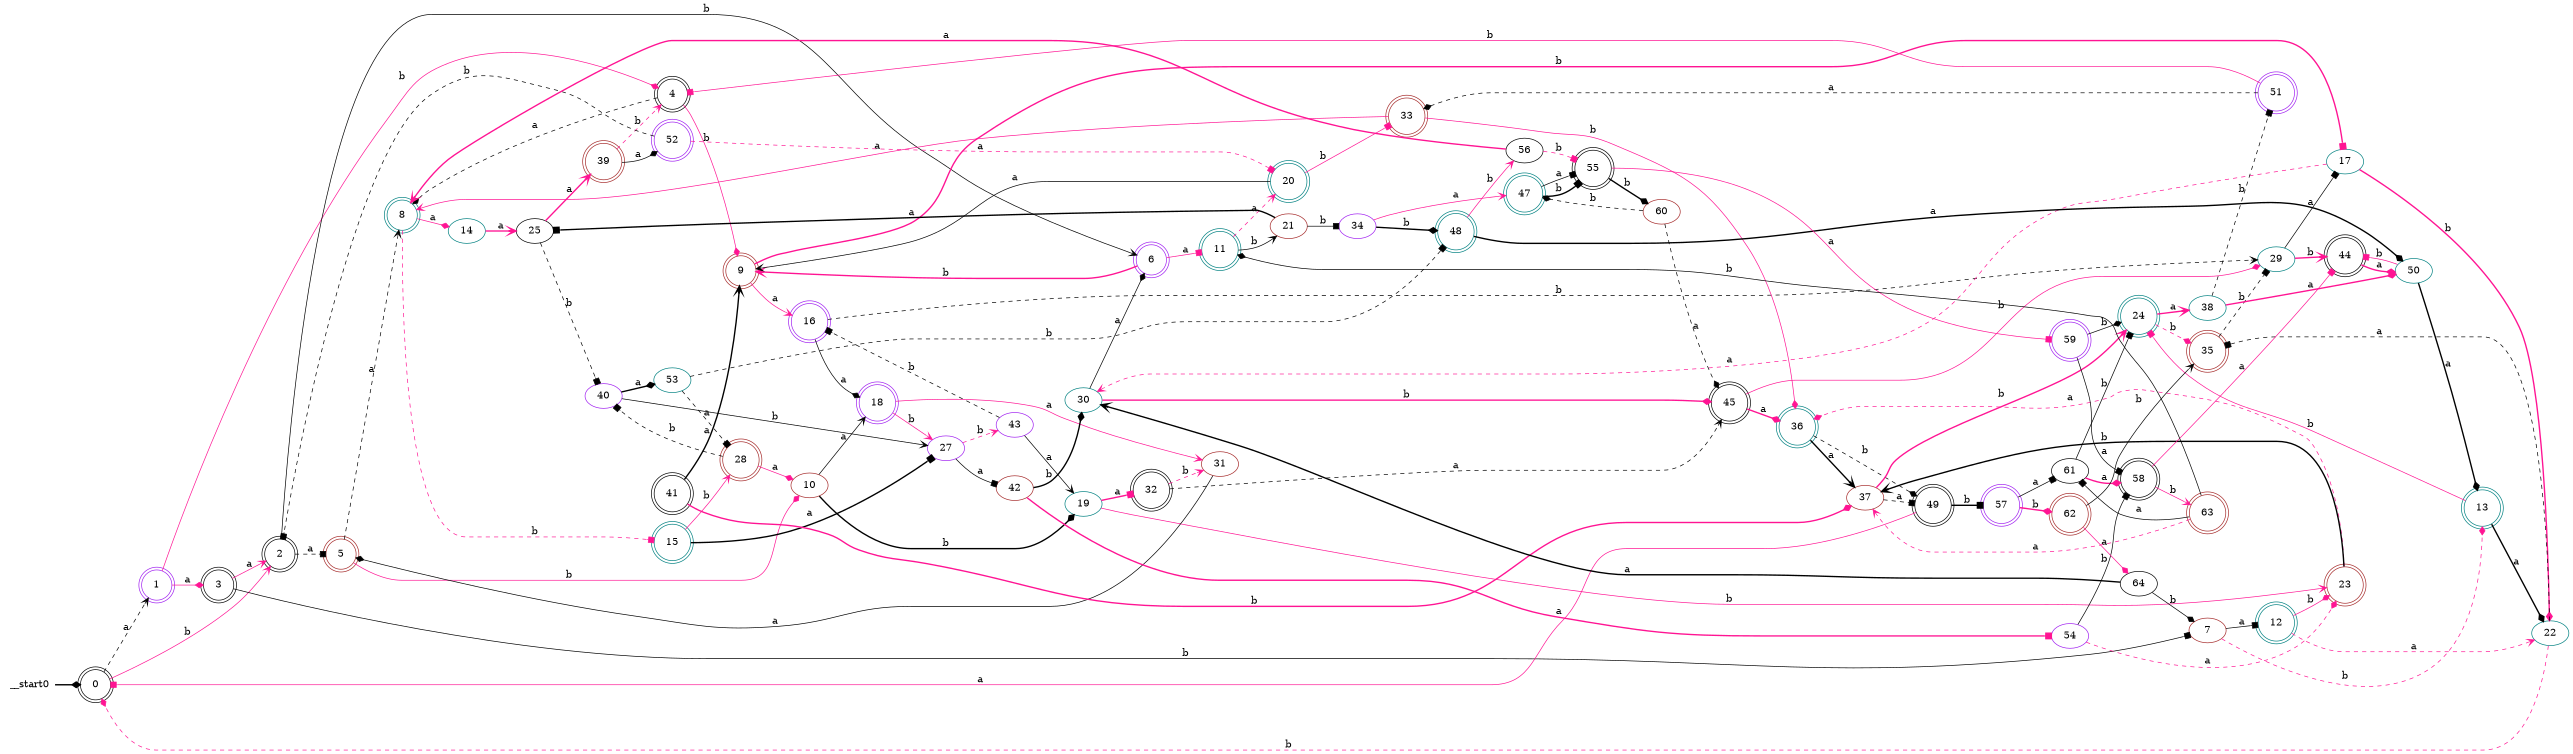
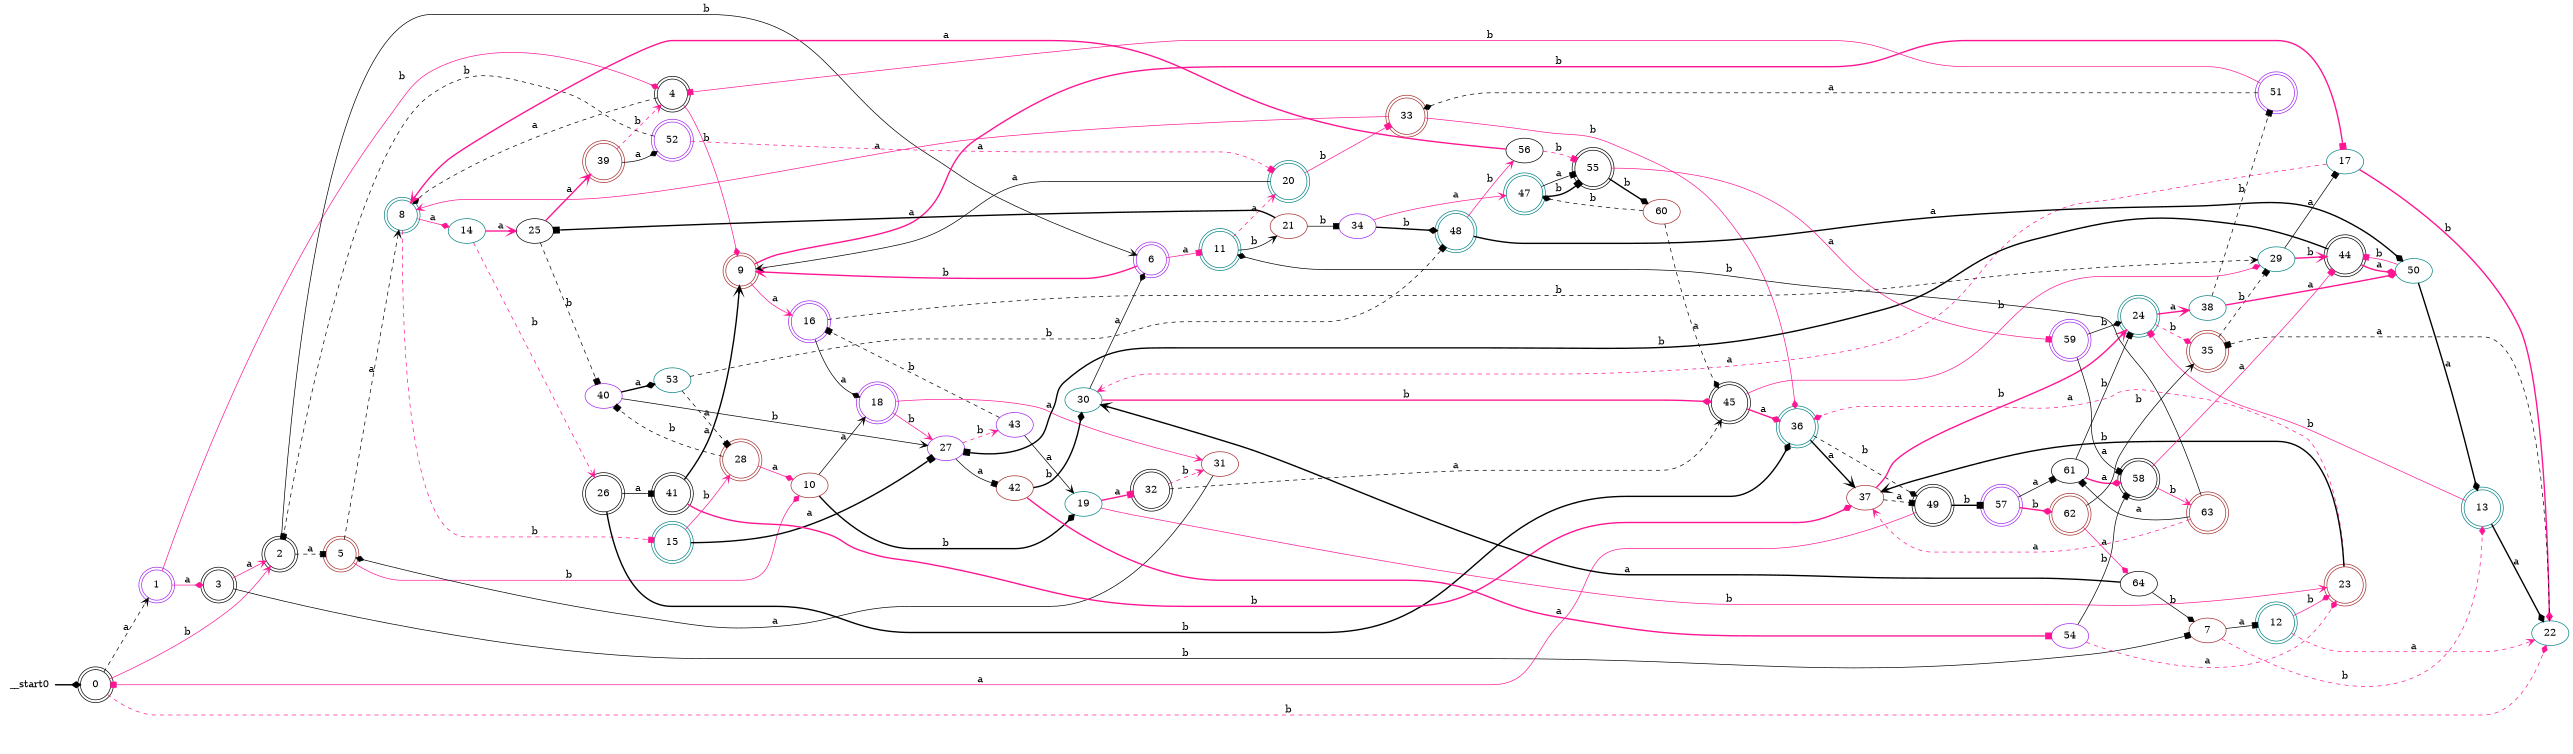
  digraph {
    rankdir=LR
    node [color=teal shape=doublecircle]
    edge [arrowhead=diamond color=black style=solid]
    __start0 [color=black shape=none]
    0 [color=black]
    1 [color=purple]
    2 [color=black]
    3 [color=black]
    4 [color=black]
    5 [color=brown]
    6 [color=purple]
    7 [color=brown shape=""]
    8
    9 [color=brown]
    10 [color=brown shape=""]
    11
    12
    13
    14 [shape=""]
    15
    16 [color=purple]
    17 [shape=""]
    18 [color=purple]
    19 [shape=""]
    20
    21 [color=brown shape=""]
    22 [shape=""]
    23 [color=brown]
    24
    25 [color=black shape=""]
+   26 [color=black]
    27 [color=purple shape=""]
    28 [color=brown]
    29 [shape=""]
    30 [shape=""]
    31 [color=brown shape=""]
    32 [color=black]
    33 [color=brown]
    34 [color=purple shape=""]
    35 [color=brown]
    36
    37 [color=brown shape=""]
    38 [shape=""]
    39 [color=brown]
    40 [color=purple shape=""]
    41 [color=black]
    42 [color=brown shape=""]
    43 [color=purple shape=""]
    44 [color=black]
    45 [color=black]
    47
    48
    49 [color=black]
    50 [shape=""]
    51 [color=purple]
    52 [color=purple]
    53 [shape=""]
    54 [color=purple shape=""]
    55 [color=black]
    56 [color=black shape=""]
    57 [color=purple]
    58 [color=black]
    59 [color=purple]
    60 [color=brown shape=""]
    61 [color=black shape=""]
    62 [color=brown]
    63 [color=brown]
    64 [color=black shape=""]
    __start0 -> 0 [style=bold]
    0 -> 1 [arrowhead=vee label=a style=dashed]
    0 -> 2 [arrowhead=vee color=deeppink label=b]
    1 -> 3 [color=deeppink label=a]
    1 -> 4 [color=deeppink label=b]
    2 -> 5 [arrowhead=box label=a style=dashed]
    2 -> 6 [arrowhead=vee label=b]
    3 -> 2 [arrowhead=vee color=deeppink label=a]
    3 -> 7 [arrowhead=box label=b]
    4 -> 8 [label=a style=dashed]
    4 -> 9 [color=deeppink label=b]
    5 -> 8 [arrowhead=vee label=a style=dashed]
    5 -> 10 [color=deeppink label=b]
    6 -> 9 [arrowhead=vee color=deeppink label=b style=bold]
    6 -> 11 [arrowhead=box color=deeppink label=a]
    7 -> 12 [arrowhead=box label=a]
    7 -> 13 [color=deeppink label=b style=dashed]
    8 -> 14 [color=deeppink label=a]
    8 -> 15 [arrowhead=box color=deeppink label=b style=dashed]
    9 -> 16 [arrowhead=vee color=deeppink label=a]
    9 -> 17 [arrowhead=box color=deeppink label=b style=bold]
    10 -> 18 [arrowhead=vee label=a]
    10 -> 19 [label=b style=bold]
    11 -> 20 [arrowhead=vee color=deeppink label=a style=dashed]
    11 -> 21 [arrowhead=vee label=b]
    12 -> 22 [arrowhead=vee color=deeppink label=a style=dashed]
    12 -> 23 [color=deeppink label=b]
    13 -> 22 [label=a style=bold]
    13 -> 24 [arrowhead=box color=deeppink label=b]
    14 -> 25 [arrowhead=vee color=deeppink label=a style=bold]
+   14 -> 26 [arrowhead=vee color=deeppink label=b style=dashed]
    15 -> 27 [arrowhead=box label=a style=bold]
    15 -> 28 [arrowhead=vee color=deeppink label=b]
    16 -> 18 [label=a]
    16 -> 29 [arrowhead=vee label=b style=dashed]
    17 -> 22 [color=deeppink label=b style=bold]
    17 -> 30 [arrowhead=vee color=deeppink label=a style=dashed]
    18 -> 27 [arrowhead=vee color=deeppink label=b]
    18 -> 31 [arrowhead=vee color=deeppink label=a]
    19 -> 23 [arrowhead=vee color=deeppink label=b]
    19 -> 32 [arrowhead=box color=deeppink label=a style=bold]
    20 -> 9 [arrowhead=vee label=a]
    20 -> 33 [arrowhead=box color=deeppink label=b]
    21 -> 25 [arrowhead=box label=a style=bold]
    21 -> 34 [arrowhead=box label=b]
-   22 -> 0 [color=deeppink label=b style=dashed]
+   0 -> 22 [color=deeppink label=b style=dashed]
    22 -> 35 [arrowhead=box label=a style=dashed]
    23 -> 36 [color=deeppink label=a style=dashed]
    23 -> 37 [arrowhead=vee label=b style=bold]
    24 -> 35 [color=deeppink label=b style=dashed]
    24 -> 38 [arrowhead=vee color=deeppink label=a style=bold]
    25 -> 39 [arrowhead=vee color=deeppink label=a style=bold]
    25 -> 40 [arrowhead=box label=b style=dashed]
+   26 -> 36 [label=b style=bold]
+   26 -> 41 [arrowhead=box label=a]
    27 -> 42 [arrowhead=box label=a]
    27 -> 43 [arrowhead=vee color=deeppink label=b style=dashed]
    28 -> 10 [color=deeppink label=a]
    28 -> 40 [arrowhead=box label=b style=dashed]
    29 -> 17 [arrowhead=box label=a]
    29 -> 44 [arrowhead=vee color=deeppink label=b style=bold]
    30 -> 6 [label=a]
    30 -> 45 [color=deeppink label=b style=bold]
    31 -> 5 [label=a]
    32 -> 31 [arrowhead=vee color=deeppink label=b style=dashed]
    32 -> 45 [arrowhead=vee label=a style=dashed]
    33 -> 8 [arrowhead=vee color=deeppink label=a]
    33 -> 36 [color=deeppink label=b]
    34 -> 47 [arrowhead=vee color=deeppink label=a]
    34 -> 48 [label=b style=bold]
    35 -> 29 [arrowhead=box label=b style=dashed]
    36 -> 37 [arrowhead=vee label=a style=bold]
    36 -> 49 [label=b style=dashed]
    37 -> 24 [arrowhead=vee color=deeppink label=b style=bold]
    37 -> 49 [arrowhead=box label=a style=dashed]
    38 -> 50 [color=deeppink label=a style=bold]
    38 -> 51 [arrowhead=box label=b style=dashed]
    39 -> 4 [arrowhead=vee color=deeppink label=b style=dashed]
    39 -> 52 [label=a]
    40 -> 27 [arrowhead=vee label=b]
    40 -> 53 [label=a style=bold]
    41 -> 9 [arrowhead=vee label=a style=bold]
    41 -> 37 [color=deeppink label=b style=bold]
    42 -> 30 [label=b style=bold]
    42 -> 54 [arrowhead=box color=deeppink label=a style=bold]
    43 -> 16 [arrowhead=box label=b style=dashed]
    43 -> 19 [arrowhead=vee label=a]
+   44 -> 27 [arrowhead=box label=b style=bold]
    44 -> 50 [color=deeppink label=a style=bold]
    45 -> 29 [color=deeppink label=b]
    45 -> 36 [color=deeppink label=a style=bold]
    47 -> 55 [arrowhead=box label=a]
    47 -> 55 [arrowhead=box label=b style=bold]
    48 -> 50 [label=a style=bold]
    48 -> 56 [arrowhead=vee color=deeppink label=b]
    49 -> 0 [arrowhead=box color=deeppink label=a]
    49 -> 57 [arrowhead=box label=b style=bold]
    50 -> 13 [label=a style=bold]
    50 -> 44 [arrowhead=box color=deeppink label=b]
    51 -> 4 [arrowhead=box color=deeppink label=b]
    51 -> 33 [label=a style=dashed]
    52 -> 2 [arrowhead=box label=b style=dashed]
    52 -> 20 [arrowhead=box color=deeppink label=a style=dashed]
    53 -> 28 [arrowhead=box label=a style=dashed]
    53 -> 48 [arrowhead=box label=b style=dashed]
    54 -> 23 [color=deeppink label=a style=dashed]
    54 -> 58 [arrowhead=box label=b]
    55 -> 59 [arrowhead=box color=deeppink label=a]
    55 -> 60 [label=b style=bold]
    56 -> 8 [arrowhead=vee color=deeppink label=a style=bold]
    56 -> 55 [arrowhead=box color=deeppink label=b style=dashed]
    57 -> 61 [arrowhead=box label=a]
    57 -> 62 [color=deeppink label=b style=bold]
    58 -> 44 [arrowhead=box color=deeppink label=a]
    58 -> 63 [arrowhead=vee color=deeppink label=b]
    59 -> 24 [label=b]
    59 -> 58 [arrowhead=box label=a]
    60 -> 45 [label=a style=dashed]
    60 -> 47 [label=b style=dashed]
    61 -> 24 [arrowhead=box label=b]
    61 -> 58 [color=deeppink label=a style=bold]
    62 -> 35 [arrowhead=vee label=b]
    62 -> 64 [color=deeppink label=a]
    63 -> 11 [label=b]
    63 -> 37 [arrowhead=vee color=deeppink label=a style=dashed]
    63 -> 61 [arrowhead=box label=a]
    64 -> 7 [label=b]
    64 -> 30 [arrowhead=vee label=a style=bold]
  }
